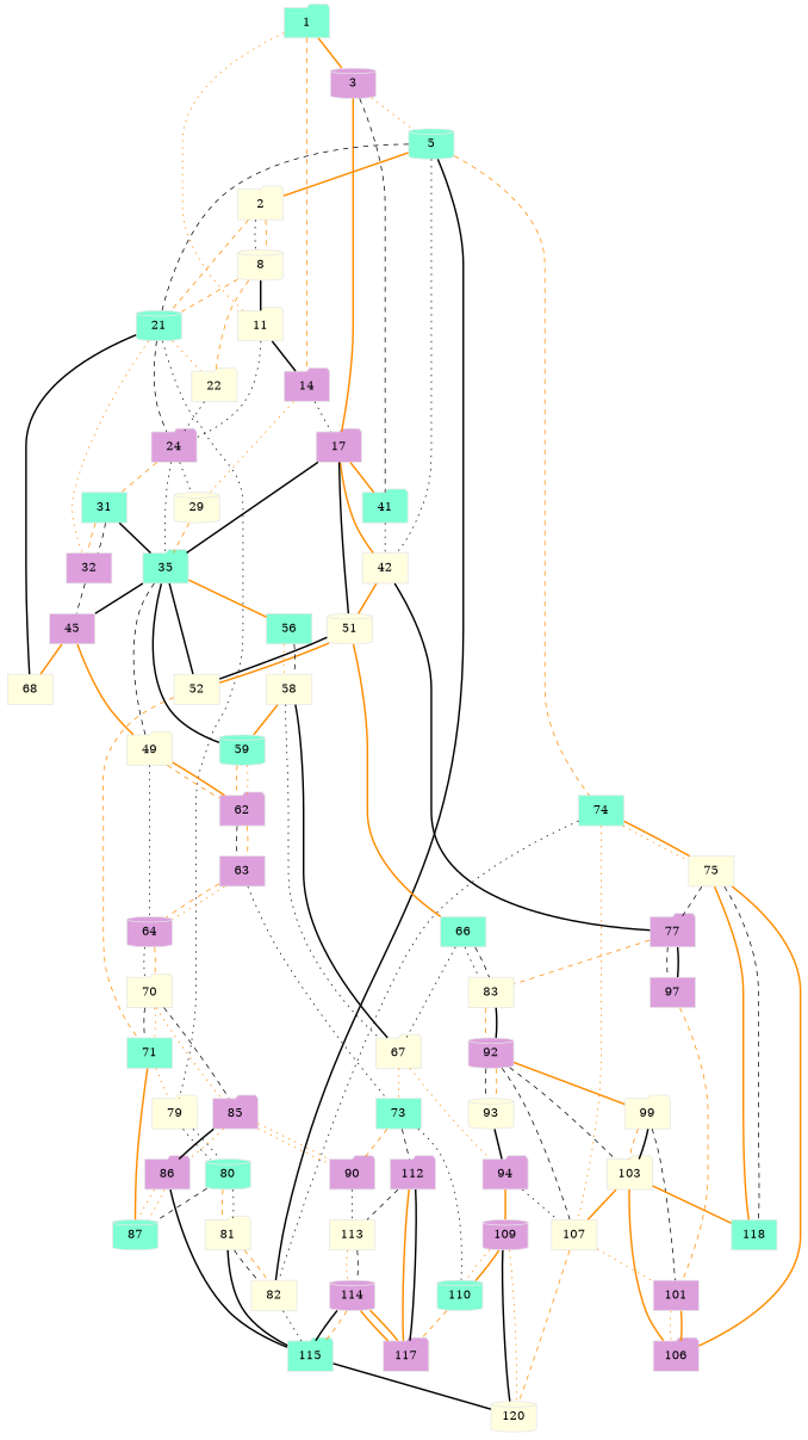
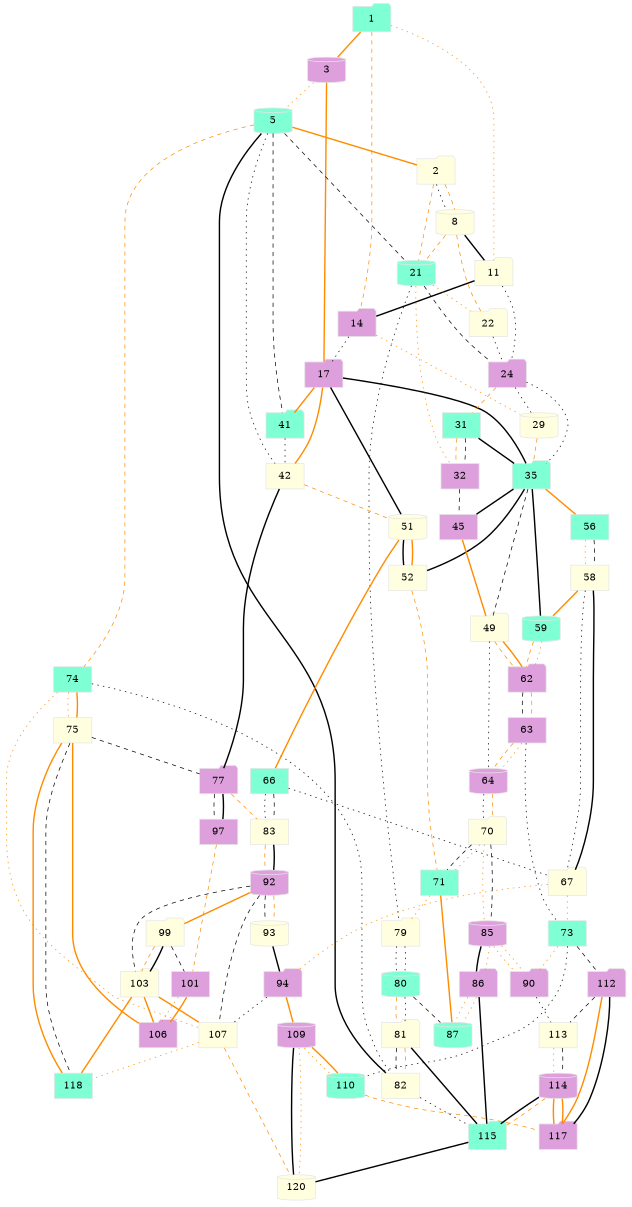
  graph {
    node [color=gray90 fillcolor=lightyellow shape=folder style=filled]
    edge [color=darkorange style=bold]
    1 [fillcolor=aquamarine super="+2+10"]
    3 [fillcolor=plum shape=cylinder super="+4+16"]
    11 [super="+23"]
    14 [fillcolor=plum super="+20+15"]
    5 [fillcolor=aquamarine shape=cylinder super="+6+40"]
    17 [fillcolor=plum super="+18"]
    24 [fillcolor=plum super="+25"]
    29 [shape=cylinder]
    n9 [label=2]
    21 [fillcolor=aquamarine shape=cylinder super="+28"]
    41 [fillcolor=aquamarine]
    42 [shape=box super="+44"]
    74 [fillcolor=aquamarine shape=box]
    82 [shape=box]
    35 [fillcolor=aquamarine super="+36+53"]
    51 [shape=cylinder super="+55"]
    8 [shape=cylinder super="+9"]
    22
    32 [fillcolor=plum shape=box]
-   68 [shape=box]
    79
    77 [fillcolor=plum super="+78"]
    75 [shape=box super="+76"]
    107 [shape=box super="+122"]
    115 [fillcolor=aquamarine super="+121+116"]
    31 [fillcolor=aquamarine shape=box]
    45 [fillcolor=plum shape=box super="+46"]
    49 [super="+50"]
    52 [shape=box]
    56 [fillcolor=aquamarine shape=box]
    59 [fillcolor=aquamarine shape=cylinder]
    66 [fillcolor=aquamarine shape=box]
    80 [fillcolor=aquamarine shape=cylinder]
    62 [fillcolor=plum]
    64 [fillcolor=plum shape=cylinder]
    71 [fillcolor=aquamarine shape=box super="+84"]
    58 [shape=box]
    83 [shape=box]
    97 [fillcolor=plum shape=box]
    63 [fillcolor=plum shape=box]
    70
    67 [super="+72"]
    73 [fillcolor=aquamarine shape=box super="+89"]
    94 [fillcolor=plum super="+108"]
    90 [fillcolor=plum]
    110 [fillcolor=aquamarine shape=cylinder]
    112 [fillcolor=plum]
-   85 [fillcolor=plum]
+   85 [fillcolor=plum shape=cylinder]
    92 [fillcolor=plum shape=cylinder super="+98"]
    109 [fillcolor=plum shape=cylinder]
    87 [fillcolor=aquamarine shape=cylinder super="+88"]
    86 [fillcolor=plum]
    113 [shape=box]
    117 [fillcolor=plum]
    106 [fillcolor=plum]
    118 [fillcolor=aquamarine shape=box]
    120 [shape=cylinder]
    101 [fillcolor=plum shape=box]
    81
    93 [shape=cylinder]
    99 [super="+100"]
    103 [super="+104"]
    114 [fillcolor=plum shape=cylinder]
    1 -- 3 [weight=2]
    1 -- 11 [style=dotted]
    1 -- 14 [style=dashed weight=2]
    3 -- 5 [style=dotted]
    3 -- 17 [weight=2]
    11 -- 14 [color=black]
    11 -- 24 [color=black style=dotted]
    14 -- 17 [color=black style=dotted]
    14 -- 29 [style=dotted]
    5 -- n9
    5 -- 21 [color=black style=dashed]
-   3 -- 41 [color=black style=dashed]
+   5 -- 41 [color=black style=dashed]
    5 -- 42 [color=black style=dotted]
    5 -- 74 [style=dashed]
    5 -- 82 [color=black]
    17 -- 41
    17 -- 42
    17 -- 35 [color=black]
    17 -- 51 [color=black]
    24 -- 29 [color=black style=dotted]
    24 -- 35 [color=black style=dotted]
    24 -- 31 [style=dashed]
    29 -- 35 [style=dashed]
    n9 -- 21 [style=dashed]
    n9 -- 8 [color=black style=dotted]
    n9 -- 8 [style=dashed]
    21 -- 24 [color=black style=dashed]
    21 -- 22 [style=dotted]
    21 -- 32 [style=dotted]
-   21 -- 68 [color=black]
    21 -- 79 [color=black style=dotted]
    41 -- 42 [color=black style=dotted]
-   42 -- 51
+   42 -- 51 [style=dashed]
    42 -- 77 [color=black]
    74 -- 82 [color=black style=dotted]
    74 -- 75 [style=dotted]
    74 -- 75
    74 -- 107 [style=dotted]
    82 -- 115 [color=black style=dotted]
    35 -- 45 [color=black]
    35 -- 49 [color=black style=dashed]
    35 -- 52 [color=black]
    35 -- 56 [weight=2]
    35 -- 59 [color=black]
    51 -- 52 [color=black weight=2]
    51 -- 52
    51 -- 66
    8 -- 11 [color=black]
    8 -- 21 [style=dashed]
    8 -- 22 [style=dashed]
    22 -- 24 [color=black style=dotted]
    32 -- 45 [color=black style=dashed]
    79 -- 80 [color=black style=dotted]
    79 -- 80 [color=black style=dotted]
    77 -- 83 [style=dashed]
    77 -- 97 [color=black style=dashed]
    77 -- 97 [color=black]
    75 -- 77 [color=black style=dashed]
    75 -- 106
    75 -- 118
    75 -- 118 [color=black style=dashed]
-   107 -- 101 [style=dotted]
+   107 -- 118 [style=dotted]
    107 -- 120 [style=dashed]
    115 -- 120 [color=black]
    31 -- 35 [color=black]
    31 -- 32 [style=dashed]
    31 -- 32 [color=black style=dashed]
-   45 -- 68
    45 -- 49 [weight=2]
    49 -- 62 [style=dashed]
    49 -- 62
    49 -- 64 [color=black style=dotted]
    52 -- 71 [style=dashed]
    56 -- 58 [style=dotted]
    56 -- 58 [color=black style=dashed]
    59 -- 62 [style=dashed]
    59 -- 62 [style=dotted]
    66 -- 83 [color=black style=dotted]
    66 -- 83 [color=black style=dashed]
    66 -- 67 [color=black style=dotted]
    80 -- 87 [color=black style=dashed]
    80 -- 81 [style=dashed]
    80 -- 81 [color=black style=dotted]
    62 -- 63 [color=black style=dashed]
    62 -- 63 [style=dashed]
    64 -- 70 [color=black style=dotted]
    64 -- 70 [style=dashed]
    71 -- 79 [style=dotted]
    71 -- 87
    58 -- 59
    58 -- 67 [color=black style=dotted]
    58 -- 67 [color=black]
    83 -- 92 [style=dashed]
    83 -- 92 [color=black]
    97 -- 101 [style=dashed]
    63 -- 64 [style=dashed]
    63 -- 64 [style=dotted]
    63 -- 73 [color=black style=dotted]
    70 -- 71 [color=black style=dashed]
    70 -- 71 [style=dotted]
    70 -- 85 [style=dotted]
    70 -- 85 [color=black style=dashed]
    67 -- 73 [style=dotted weight=2]
    67 -- 94 [style=dotted]
-   73 -- 90 [style=dashed]
+   73 -- 90 [style=dotted]
    73 -- 110 [color=black style=dotted]
    73 -- 112 [color=black style=dashed]
    94 -- 107 [color=black style=dotted]
    94 -- 109
    90 -- 113 [color=black style=dotted]
    110 -- 117 [style=dashed]
    112 -- 113 [color=black style=dashed]
    112 -- 117
    112 -- 117 [color=black]
    85 -- 90 [style=dotted]
    85 -- 90 [style=dotted]
    85 -- 86 [color=black]
    85 -- 86 [style=dotted]
    92 -- 107 [color=black style=dashed]
    92 -- 93 [color=black style=dashed weight=2]
    92 -- 93 [style=dashed]
    92 -- 99
    92 -- 103 [color=black style=dashed]
    109 -- 110 [style=dotted]
    109 -- 110
    109 -- 120 [color=black]
    109 -- 120 [style=dotted]
    86 -- 115 [color=black]
    86 -- 87 [style=dotted]
    86 -- 87 [style=dotted]
    113 -- 114 [style=dotted]
    113 -- 114 [color=black style=dashed]
    101 -- 106 [style=dotted]
    101 -- 106
    81 -- 82 [color=black style=dashed]
    81 -- 82 [style=dashed]
    81 -- 115 [color=black]
    93 -- 94 [color=black]
    99 -- 101 [color=black style=dashed]
    99 -- 103 [style=dashed]
    99 -- 103 [color=black]
    103 -- 107
    103 -- 106
    103 -- 118
    114 -- 115 [color=black]
    114 -- 115 [style=dashed]
    114 -- 117
    114 -- 117
  }
